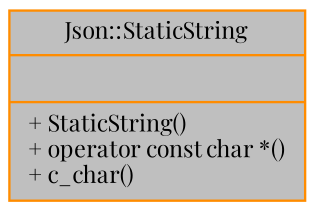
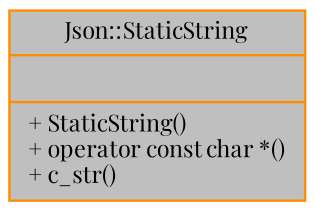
  digraph {
    fontname="Playfair Display"
-   n1 [color=darkorange fillcolor=grey75 fontcolor=black fontname="Playfair Display" fontsize=10 height=0.2 label="{Json::StaticString\n||+ StaticString()\l+ operator const char *()\l+ c_char()\l}" shape=record style=filled width=0.4]
+   n1 [color=darkorange fillcolor=grey75 fontcolor=black fontname="Playfair Display" fontsize=10 height=0.2 label="{Json::StaticString\n||+ StaticString()\l+ operator const char *()\l+ c_str()\l}" shape=record style=filled width=0.4]
  }
